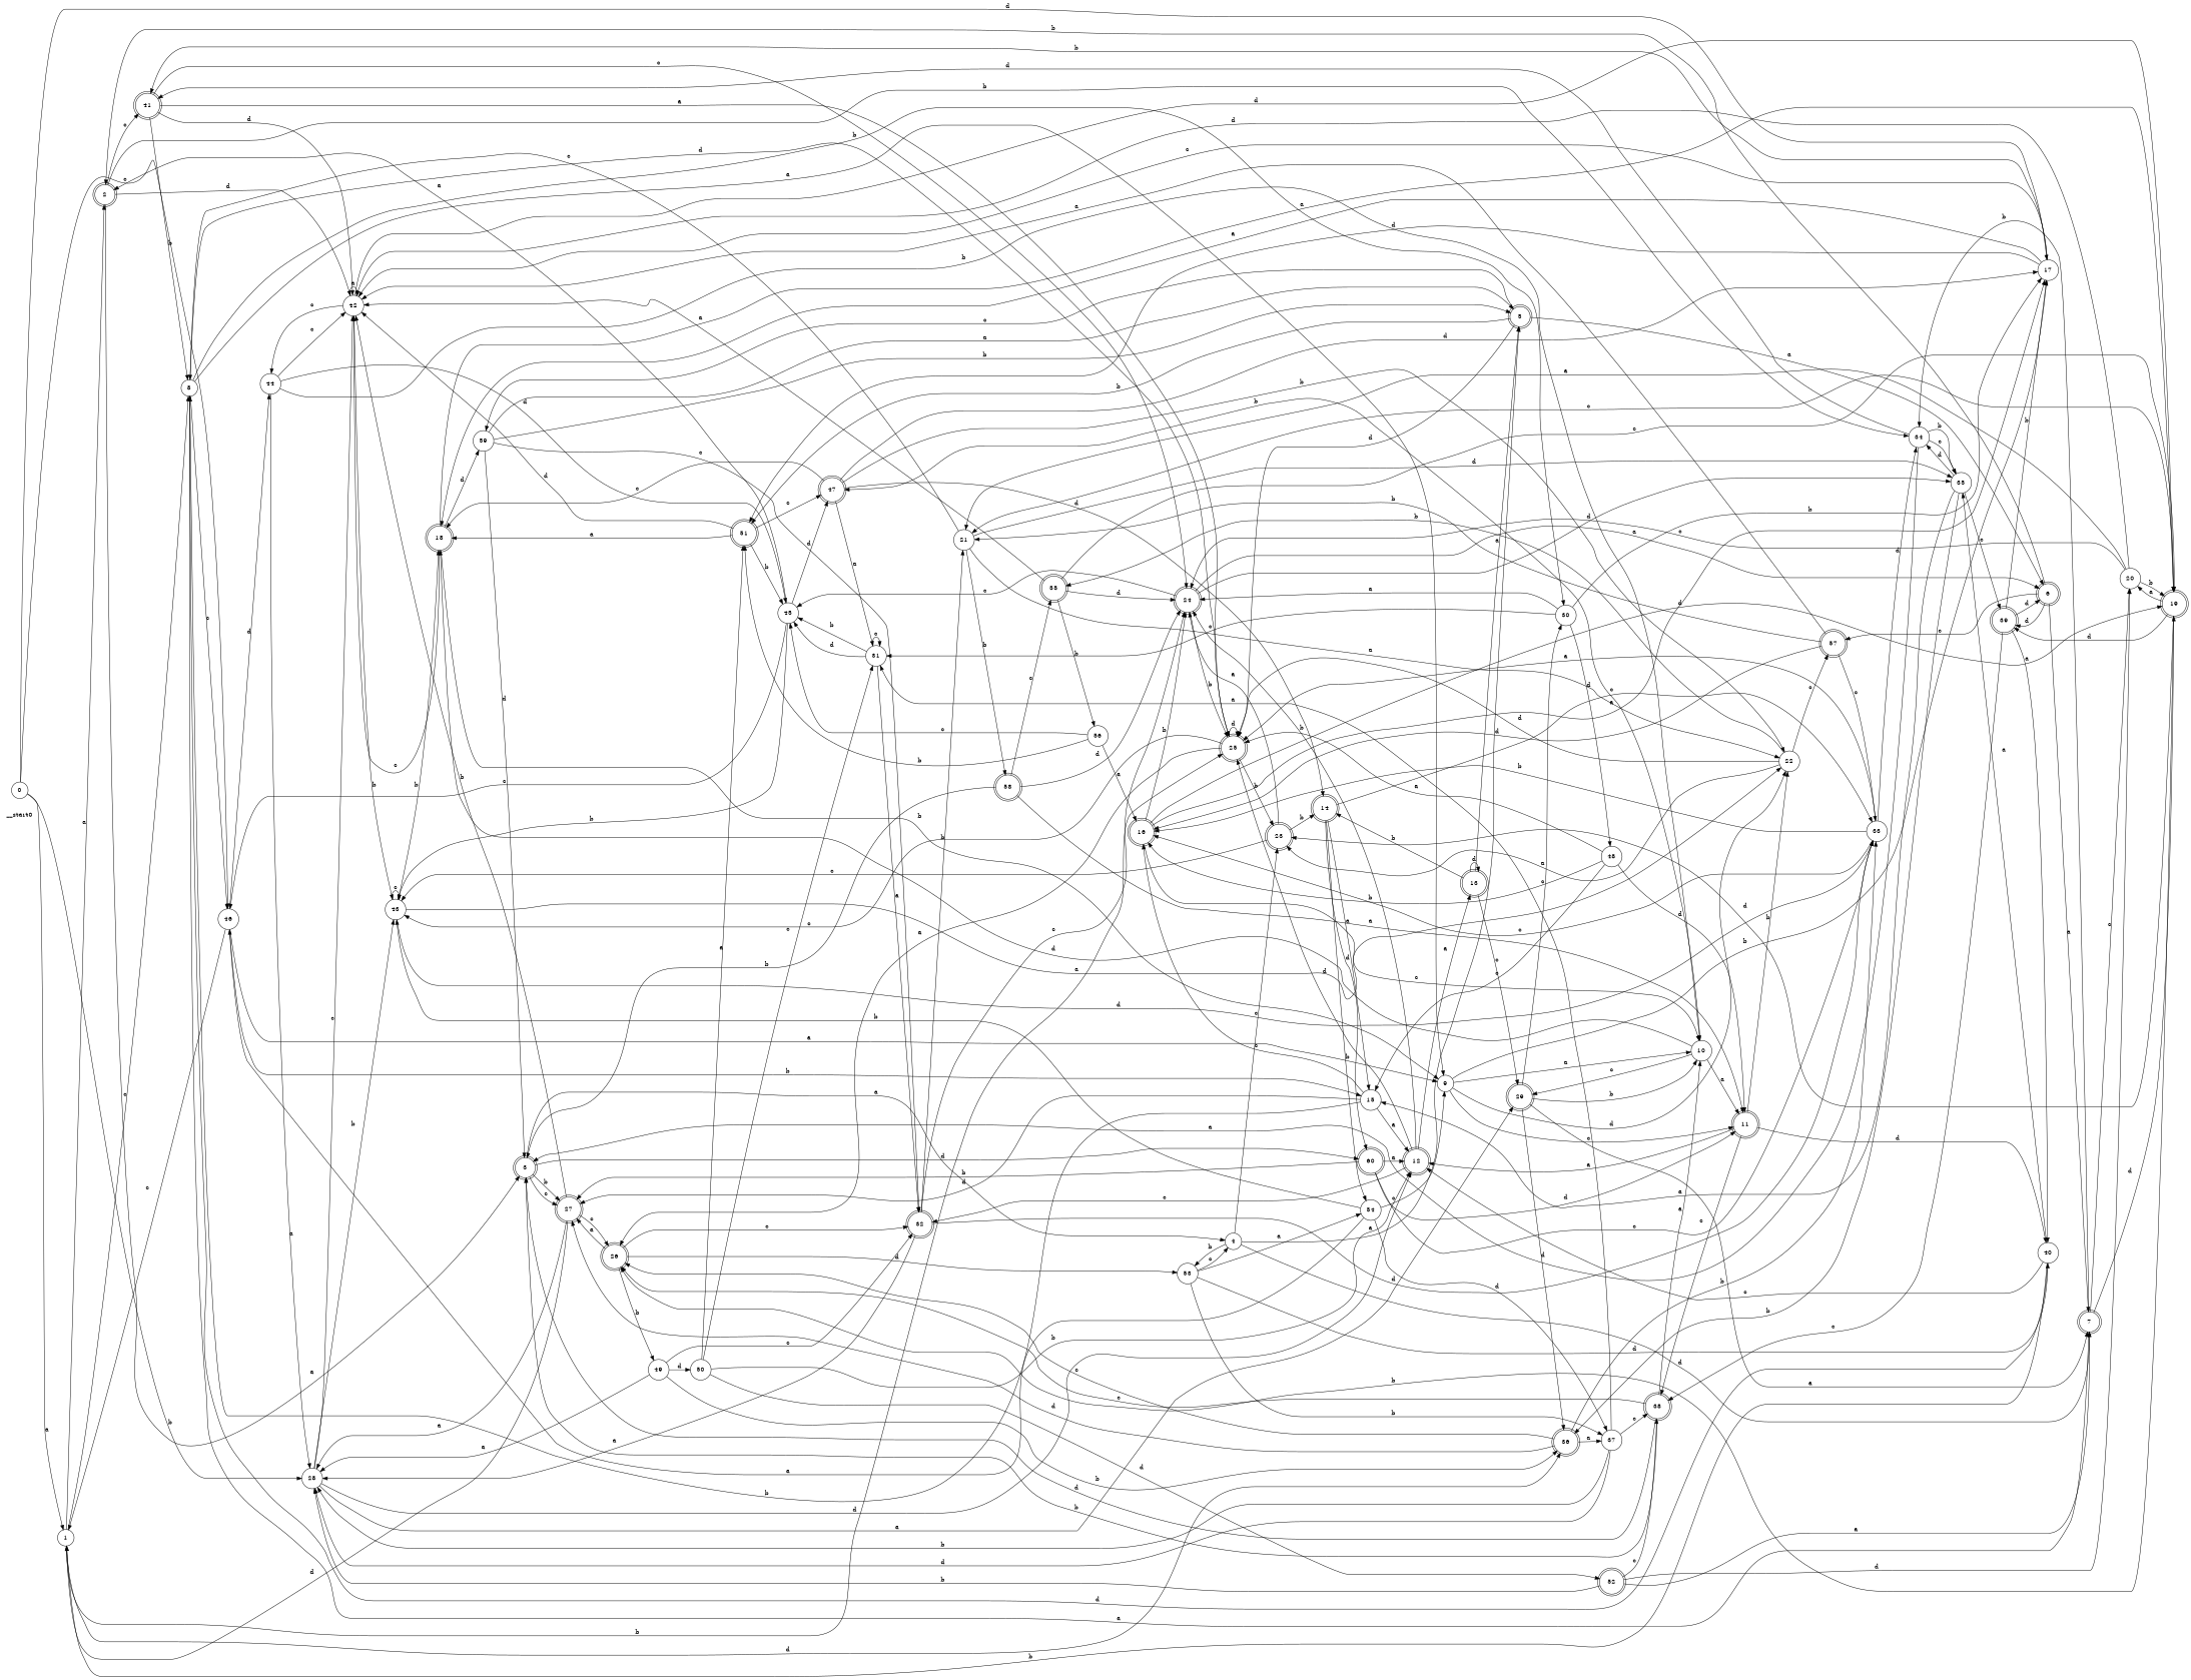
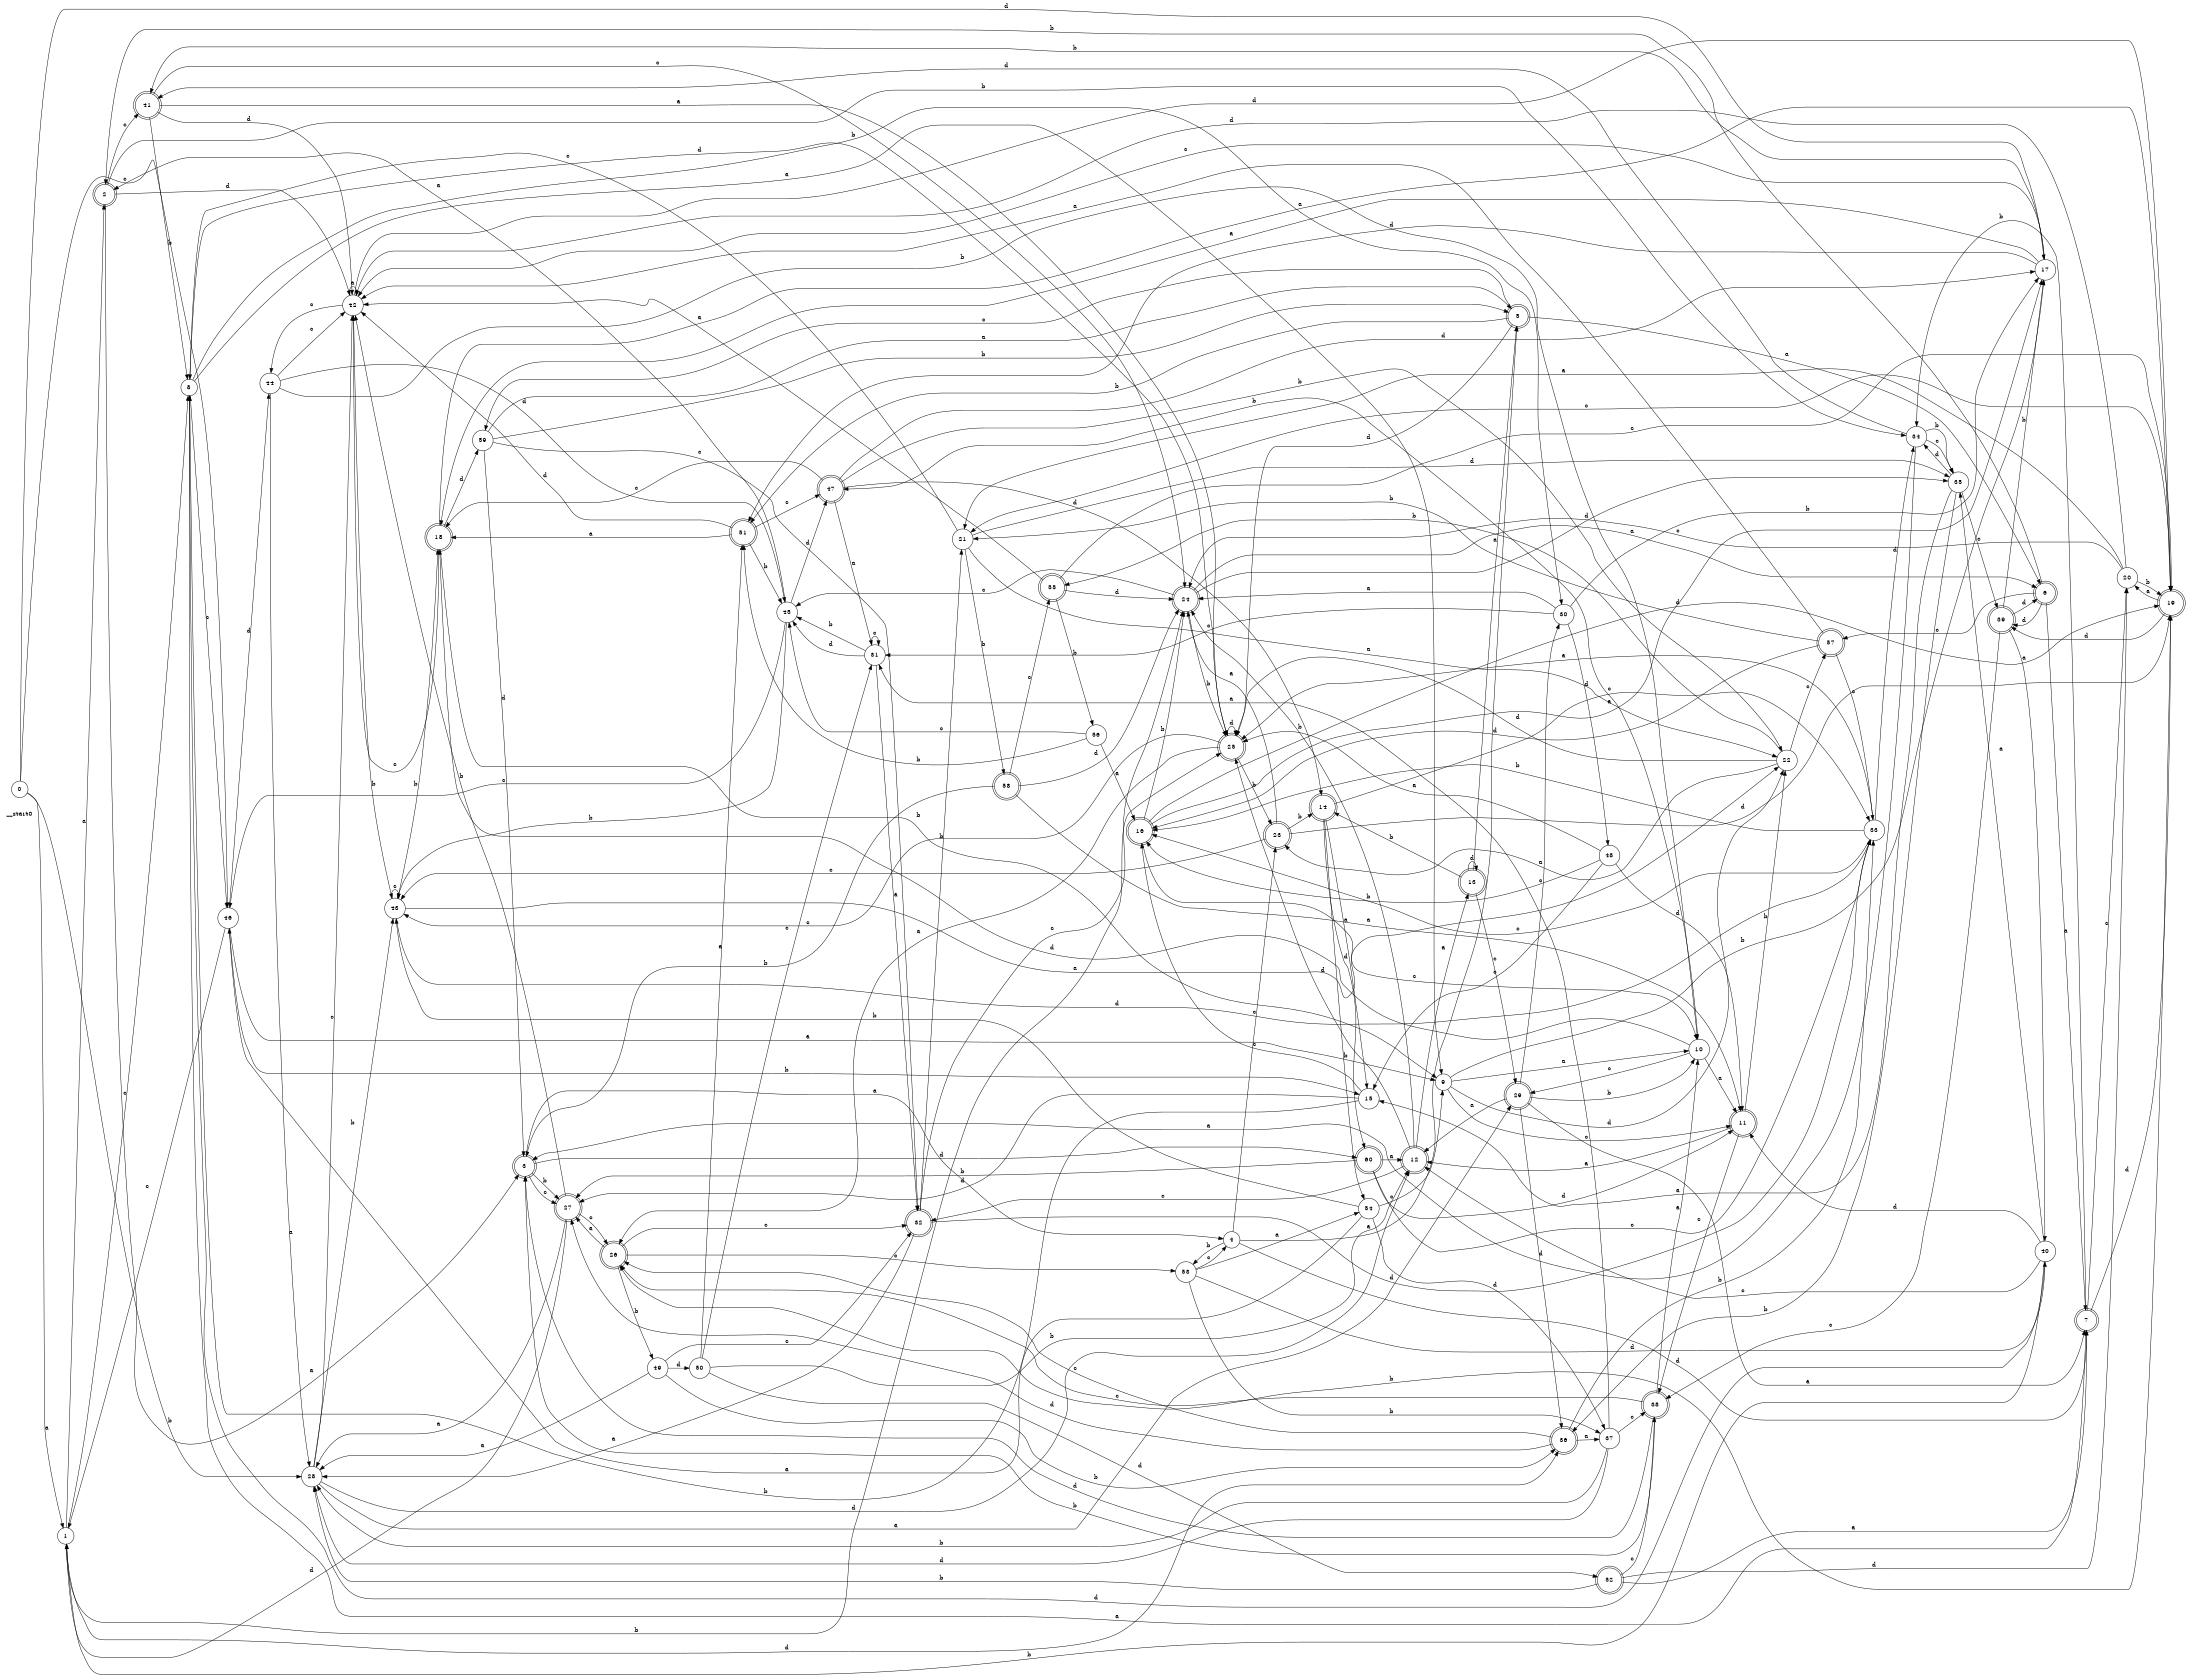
  digraph {
    rankdir=LR
    node [shape=circle color=black fillcolor=white style=filled]
    __start0 [shape=none color="" fillcolor="" style=""]
    n2 [label=0]
    n3 [label=1]
    n4 [label=17]
    n5 [label=28]
    n6 [label=46]
    n7 [label=2 shape=doublecircle style="rounded,filled"]
    n8 [label=8]
    n9 [label=25 shape=doublecircle style="rounded,filled"]
    n10 [label=36 shape=doublecircle style="rounded,filled"]
    n11 [label=41 shape=doublecircle style="rounded,filled"]
    n12 [label=42]
    n13 [label=51 shape=doublecircle style="rounded,filled"]
    n14 [label=18 shape=doublecircle style="rounded,filled"]
    n15 [label=29 shape=doublecircle style="rounded,filled"]
    n16 [label=12 shape=doublecircle style="rounded,filled"]
    n17 [label=43]
    n18 [label=9]
    n19 [label=15]
    n20 [label=44]
    n21 [label=3 shape=doublecircle style="rounded,filled"]
    n22 [label=34]
    n23 [label=30]
    n24 [label=23 shape=doublecircle style="rounded,filled"]
    n25 [label=26 shape=doublecircle style="rounded,filled"]
    n26 [label=27 shape=doublecircle style="rounded,filled"]
    n27 [label=33]
    n28 [label=37]
    n29 [label=4]
    n30 [label=60 shape=doublecircle style="rounded,filled"]
    n31 [label=35]
    n32 [label=24 shape=doublecircle style="rounded,filled"]
    n33 [label=19 shape=doublecircle style="rounded,filled"]
    n34 [label=5 shape=doublecircle style="rounded,filled"]
    n35 [label=7 shape=doublecircle style="rounded,filled"]
    n36 [label=53]
    n37 [label=11 shape=doublecircle style="rounded,filled"]
    n38 [label=6 shape=doublecircle style="rounded,filled"]
    n39 [label=59]
    n40 [label=20]
    n41 [label=14 shape=doublecircle style="rounded,filled"]
    n42 [label=40]
    n43 [label=54]
    n44 [label=39 shape=doublecircle style="rounded,filled"]
    n45 [label=57 shape=doublecircle style="rounded,filled"]
    n46 [label=47 shape=doublecircle style="rounded,filled"]
    n47 [label=45]
    n48 [label=32 shape=doublecircle style="rounded,filled"]
    n49 [label=38 shape=doublecircle style="rounded,filled"]
    n50 [label=16 shape=doublecircle style="rounded,filled"]
    n51 [label=21]
    n52 [label=10]
    n53 [label=22]
    n54 [label=31]
    n55 [label=48]
    n56 [label=55 shape=doublecircle style="rounded,filled"]
    n57 [label=13 shape=doublecircle style="rounded,filled"]
    n58 [label=58 shape=doublecircle style="rounded,filled"]
    n59 [label=49]
    n60 [label=56]
    n61 [label=50]
    n62 [label=52 shape=doublecircle style="rounded,filled"]
    n2 -> n3 [label=a]
    n2 -> n4 [label=d]
    n2 -> n5 [label=b]
    n2 -> n6 [label=c]
    n3 -> n7 [label=a]
    n3 -> n8 [label=c]
    n3 -> n9 [label=b]
    n3 -> n10 [label=d]
    n4 -> n11 [label=b]
    n4 -> n12 [label=c]
    n4 -> n13 [label=d]
    n4 -> n14 [label=a]
    n5 -> n12 [label=c]
    n5 -> n15 [label=a]
    n5 -> n16 [label=d]
    n5 -> n17 [label=b]
    n6 -> n3 [label=c]
    n6 -> n18 [label=a]
    n6 -> n19 [label=b]
    n6 -> n20 [label=d]
    n7 -> n11 [label=c]
    n7 -> n12 [label=d]
    n7 -> n21 [label=a]
    n7 -> n22 [label=b]
    n8 -> n6 [label=c]
    n8 -> n9 [label=d]
    n8 -> n18 [label=a]
    n8 -> n23 [label=b]
    n9 -> n9 [label=d]
    n9 -> n17 [label=c]
    n9 -> n24 [label=b]
    n9 -> n25 [label=a]
    n10 -> n25 [label=c]
    n10 -> n26 [label=d]
    n10 -> n27 [label=b]
    n10 -> n28 [label=a]
    n11 -> n8 [label=b]
    n11 -> n9 [label=a]
    n11 -> n12 [label=d]
    n11 -> n32 [label=c]
    n12 -> n12 [label=a]
    n12 -> n17 [label=b]
    n12 -> n20 [label=c]
    n12 -> n33 [label=d]
    n13 -> n12 [label=d]
    n13 -> n14 [label=a]
    n13 -> n46 [label=c]
    n13 -> n47 [label=b]
    n14 -> n12 [label=c]
    n14 -> n18 [label=b]
    n14 -> n33 [label=a]
    n14 -> n39 [label=d]
    n15 -> n10 [label=d]
    n15 -> n23 [label=c]
    n15 -> n35 [label=a]
    n15 -> n52 [label=b]
    n16 -> n9 [label=d]
    n16 -> n32 [label=b]
    n16 -> n48 [label=c]
    n16 -> n57 [label=a]
    n17 -> n14 [label=b]
    n17 -> n17 [label=c]
    n17 -> n27 [label=d]
    n17 -> n53 [label=a]
    n18 -> n4 [label=b]
    n18 -> n37 [label=c]
    n18 -> n52 [label=a]
    n18 -> n53 [label=d]
    n19 -> n8 [label=b]
-   n19 -> n16 [label=a]
+   n15 -> n16 [label=a]
    n19 -> n26 [label=d]
    n19 -> n50 [label=c]
    n20 -> n5 [label=a]
    n20 -> n12 [label=c]
    n20 -> n47 [label=d]
    n20 -> n52 [label=b]
    n21 -> n26 [label=b]
    n21 -> n26 [label=c]
    n21 -> n29 [label=a]
    n21 -> n30 [label=d]
    n22 -> n11 [label=d]
    n22 -> n21 [label=a]
    n22 -> n31 [label=b]
    n22 -> n31 [label=c]
    n23 -> n4 [label=b]
    n23 -> n32 [label=a]
    n23 -> n54 [label=c]
    n23 -> n55 [label=d]
    n24 -> n17 [label=c]
    n24 -> n32 [label=a]
-   n33 -> n24 [label=d]
+   n24 -> n33 [label=d]
    n24 -> n41 [label=b]
    n25 -> n26 [label=a]
-   n25 -> n36 [label=d]
+   n25 -> n36 [label=c]
    n25 -> n48 [label=c]
    n25 -> n59 [label=b]
    n26 -> n3 [label=d]
    n26 -> n5 [label=a]
    n26 -> n12 [label=b]
    n26 -> n25 [label=c]
    n27 -> n9 [label=a]
    n27 -> n22 [label=d]
    n27 -> n50 [label=b]
    n27 -> n50 [label=c]
    n28 -> n5 [label=b]
    n28 -> n5 [label=d]
    n28 -> n49 [label=c]
    n28 -> n54 [label=a]
    n29 -> n24 [label=c]
    n29 -> n34 [label=a]
    n29 -> n35 [label=d]
    n29 -> n36 [label=b]
    n30 -> n16 [label=a]
    n30 -> n26 [label=b]
    n30 -> n27 [label=c]
    n30 -> n37 [label=d]
    n31 -> n10 [label=b]
    n31 -> n19 [label=a]
    n31 -> n22 [label=d]
    n31 -> n44 [label=c]
    n32 -> n9 [label=b]
    n32 -> n31 [label=d]
    n32 -> n38 [label=a]
    n32 -> n47 [label=c]
    n33 -> n25 [label=b]
    n33 -> n40 [label=a]
    n33 -> n44 [label=d]
    n33 -> n51 [label=c]
    n34 -> n9 [label=d]
    n34 -> n13 [label=b]
    n34 -> n38 [label=a]
    n34 -> n39 [label=c]
    n35 -> n8 [label=a]
    n35 -> n22 [label=b]
    n35 -> n33 [label=d]
    n35 -> n40 [label=c]
    n36 -> n28 [label=b]
    n36 -> n29 [label=c]
    n36 -> n42 [label=d]
    n36 -> n43 [label=a]
    n37 -> n16 [label=a]
-   n37 -> n42 [label=d]
+   n42 -> n37 [label=d]
    n37 -> n49 [label=c]
    n37 -> n53 [label=b]
    n38 -> n7 [label=b]
    n38 -> n35 [label=a]
    n38 -> n44 [label=d]
    n38 -> n45 [label=c]
    n39 -> n21 [label=d]
    n39 -> n34 [label=a]
    n39 -> n34 [label=b]
    n39 -> n48 [label=c]
    n40 -> n12 [label=d]
    n40 -> n32 [label=c]
    n40 -> n33 [label=b]
    n40 -> n51 [label=a]
    n41 -> n19 [label=a]
    n41 -> n27 [label=c]
    n41 -> n30 [label=d]
    n41 -> n43 [label=b]
    n42 -> n3 [label=b]
    n42 -> n8 [label=d]
    n42 -> n16 [label=c]
    n42 -> n31 [label=a]
    n43 -> n6 [label=a]
    n43 -> n17 [label=b]
    n43 -> n18 [label=c]
    n43 -> n28 [label=d]
    n44 -> n4 [label=b]
    n44 -> n38 [label=d]
    n44 -> n42 [label=a]
    n44 -> n49 [label=c]
    n45 -> n12 [label=a]
    n45 -> n27 [label=c]
    n45 -> n50 [label=d]
    n45 -> n51 [label=b]
    n46 -> n4 [label=d]
    n46 -> n14 [label=c]
    n46 -> n41 [label=d]
    n46 -> n53 [label=b]
    n46 -> n54 [label=a]
    n47 -> n6 [label=c]
    n47 -> n7 [label=a]
    n47 -> n17 [label=b]
    n47 -> n46 [label=d]
    n48 -> n5 [label=a]
    n48 -> n27 [label=d]
    n48 -> n32 [label=c]
    n48 -> n51 [label=b]
    n49 -> n21 [label=b]
    n49 -> n21 [label=d]
    n49 -> n25 [label=c]
    n49 -> n52 [label=a]
    n50 -> n4 [label=a]
    n50 -> n32 [label=b]
    n50 -> n33 [label=d]
    n50 -> n52 [label=c]
    n51 -> n8 [label=c]
    n51 -> n31 [label=d]
    n51 -> n53 [label=a]
    n51 -> n58 [label=b]
    n52 -> n14 [label=d]
    n52 -> n15 [label=c]
    n52 -> n37 [label=a]
    n52 -> n46 [label=b]
    n53 -> n9 [label=d]
    n53 -> n24 [label=a]
    n53 -> n45 [label=c]
    n53 -> n56 [label=b]
    n54 -> n47 [label=b]
    n54 -> n47 [label=d]
    n54 -> n48 [label=a]
    n54 -> n54 [label=c]
    n55 -> n9 [label=a]
    n55 -> n19 [label=c]
    n55 -> n37 [label=d]
    n55 -> n50 [label=b]
    n56 -> n12 [label=a]
    n56 -> n32 [label=d]
    n56 -> n33 [label=c]
    n56 -> n60 [label=b]
    n57 -> n15 [label=c]
    n57 -> n34 [label=a]
    n57 -> n41 [label=b]
    n57 -> n57 [label=d]
    n58 -> n21 [label=b]
    n58 -> n32 [label=d]
    n58 -> n37 [label=a]
    n58 -> n56 [label=c]
    n59 -> n5 [label=a]
    n59 -> n10 [label=b]
    n59 -> n48 [label=c]
    n59 -> n61 [label=d]
    n60 -> n13 [label=b]
    n60 -> n47 [label=c]
    n60 -> n50 [label=a]
    n61 -> n13 [label=a]
    n61 -> n16 [label=b]
    n61 -> n54 [label=c]
    n61 -> n62 [label=d]
    n62 -> n5 [label=b]
    n62 -> n35 [label=a]
    n62 -> n40 [label=d]
    n62 -> n49 [label=c]
  }
